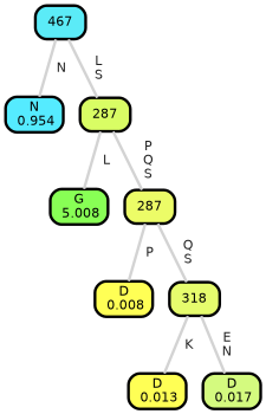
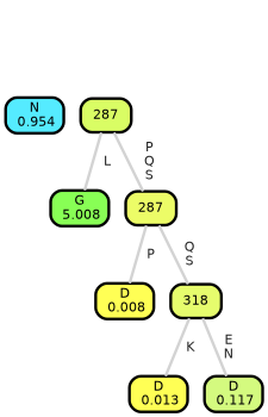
  graph {
    ranksep="0 equally"
    splines=straight
    node [color=black fillcolor="#ffff55" fontcolor=black fontname=helvetica penwidth=3 shape=box style="filled, rounded"]
    edge [color=lightgray fontcolor=grey14 fontname=helvetica fontweight=bold penwidth=3]
    n1 [fillcolor="#55ebff" label="N\n 0.954"]
-   n2 [fillcolor="#5bebf7" label=467]
    n3 [fillcolor="#d9fd64" label=287]
    n4 [fillcolor="#88ff55" label="G\n 5.008"]
    n5 [fillcolor="#ecfc67" label=287]
    n6 [label="D\n 0.008"]
    n7 [fillcolor="#e6fc6d" label=318]
    n8 [label="D\n 0.013"]
-   n9 [fillcolor="#d4fa7f" label="D\n 0.017"]
+   n9 [fillcolor="#d4fa7f" label="D\n 0.117"]
    subgraph sub_1 {
      rank=same
    }
-   n2 -- n1 [label=" N"]
-   n2 -- n3 [label=" L\n S"]
    n3 -- n4 [label=" L"]
    n3 -- n5 [label=" P\n Q\n S"]
    n5 -- n6 [label=" P"]
    n5 -- n7 [label=" Q\n S"]
    n7 -- n8 [label=" K"]
    n7 -- n9 [label=" E\n N"]
  }
